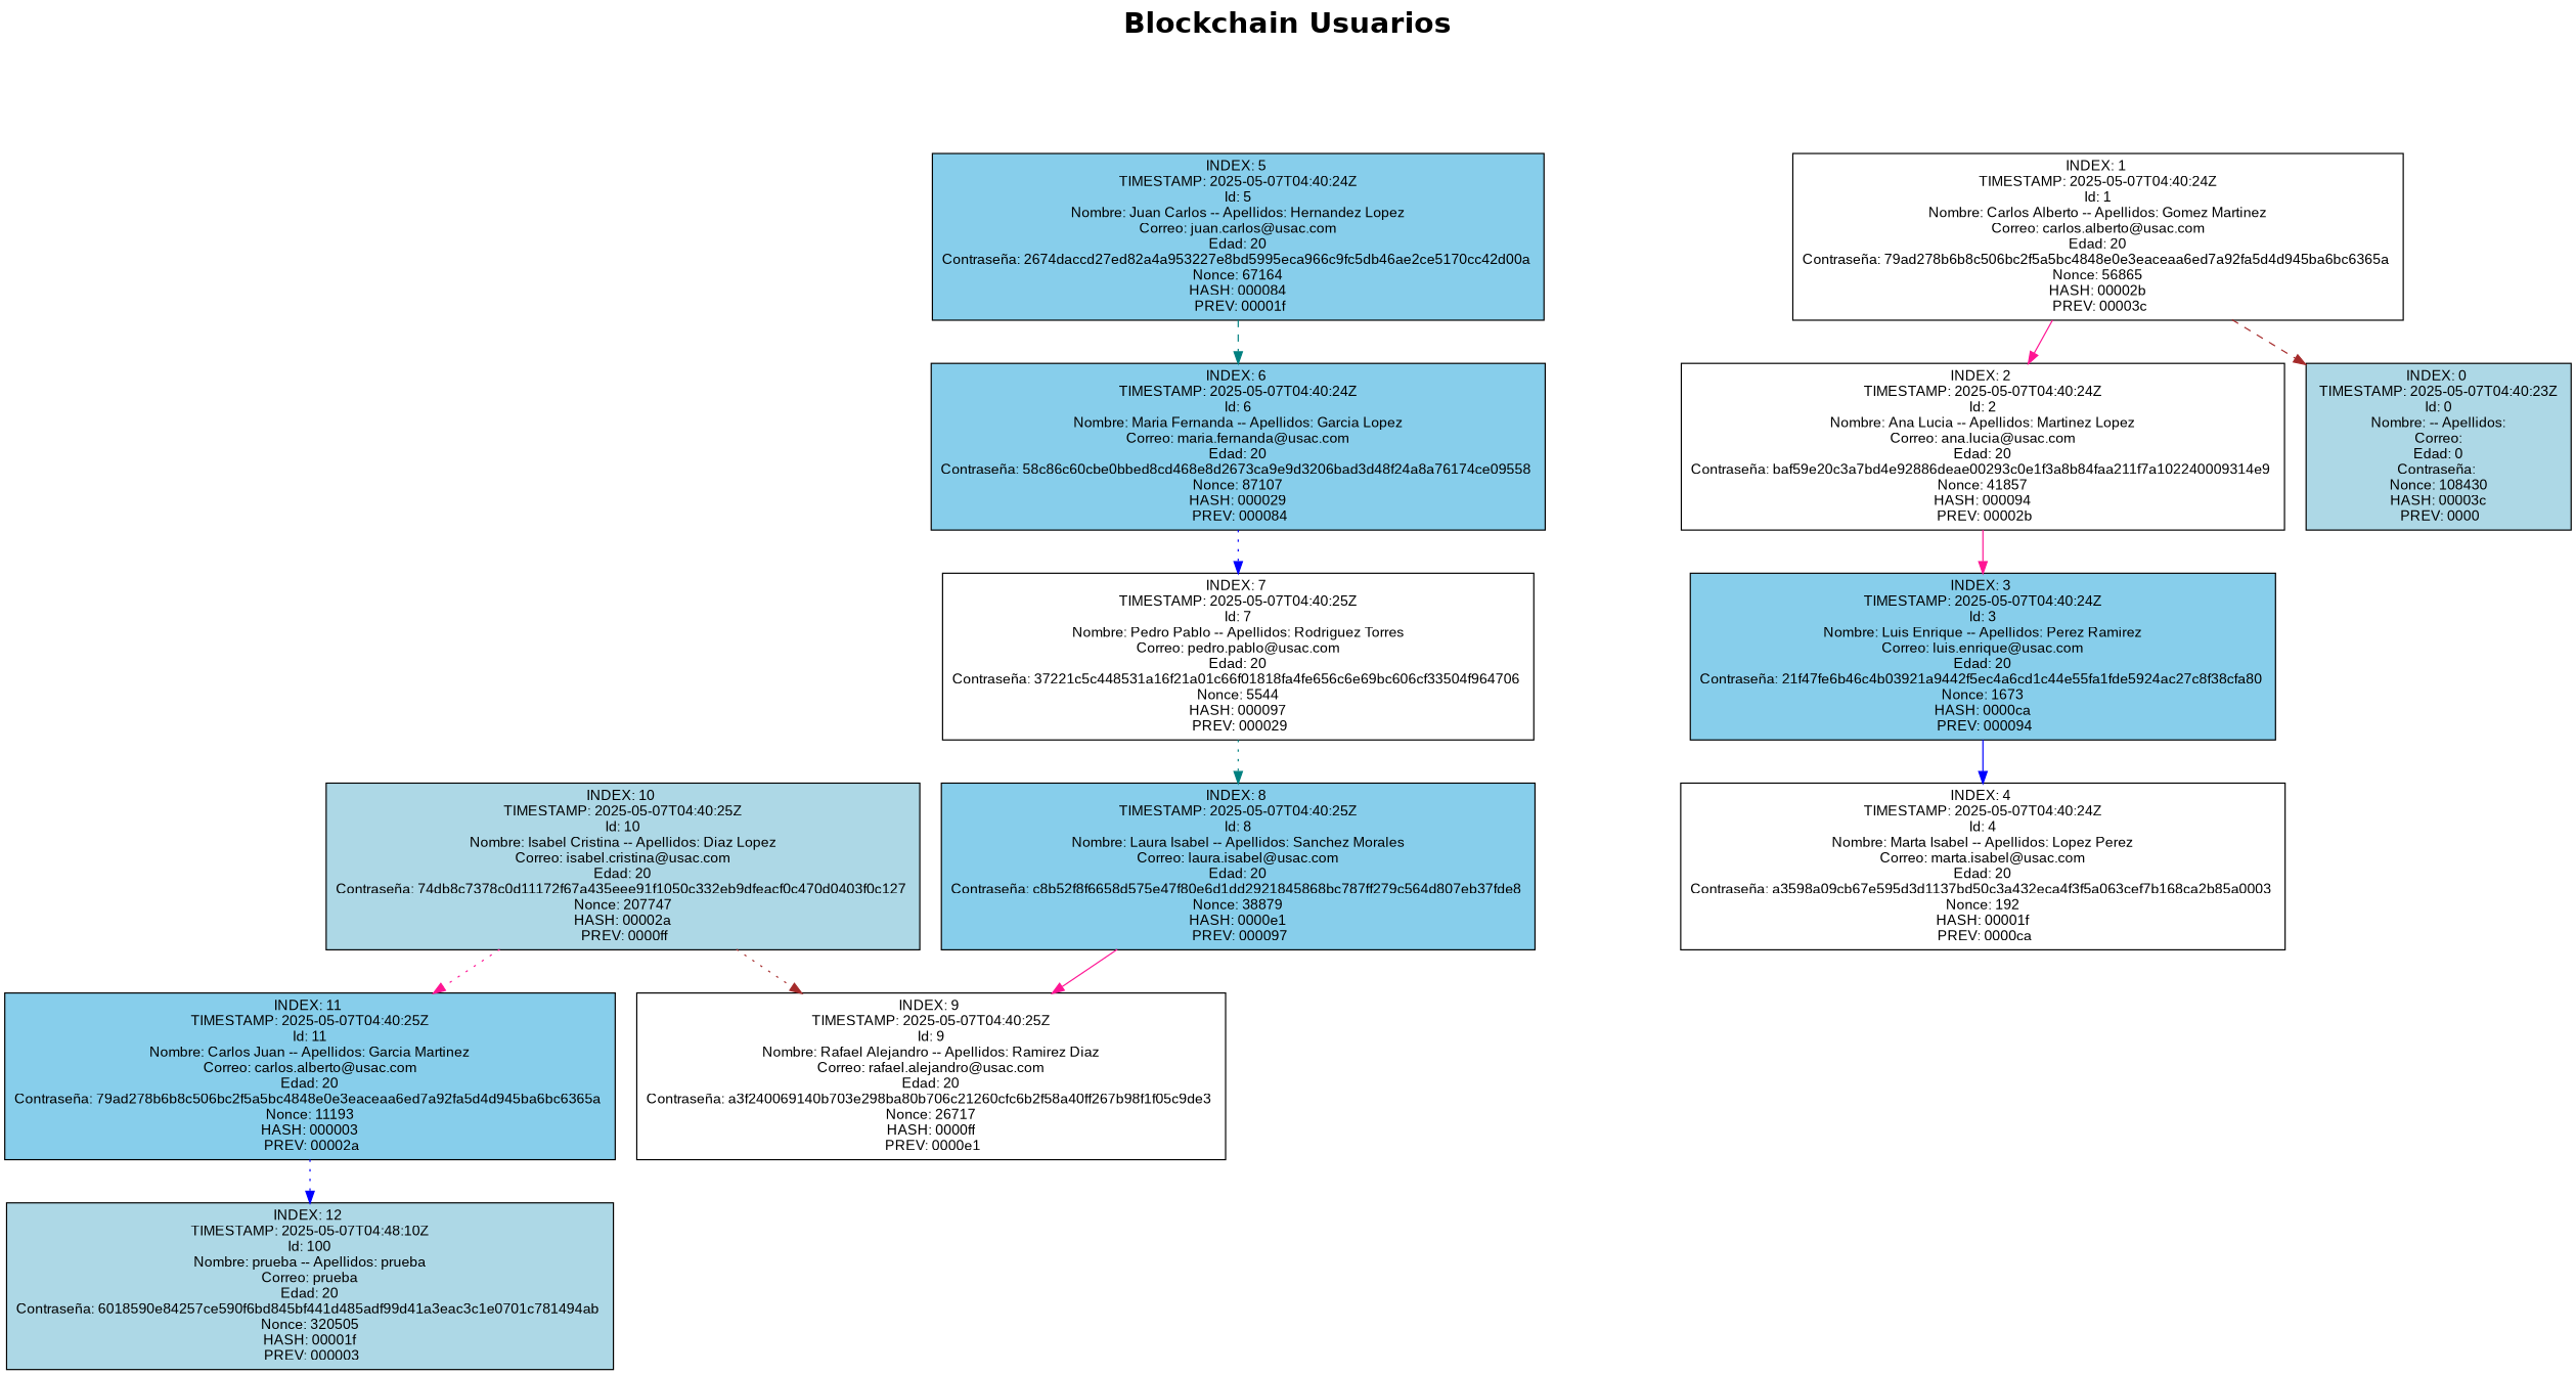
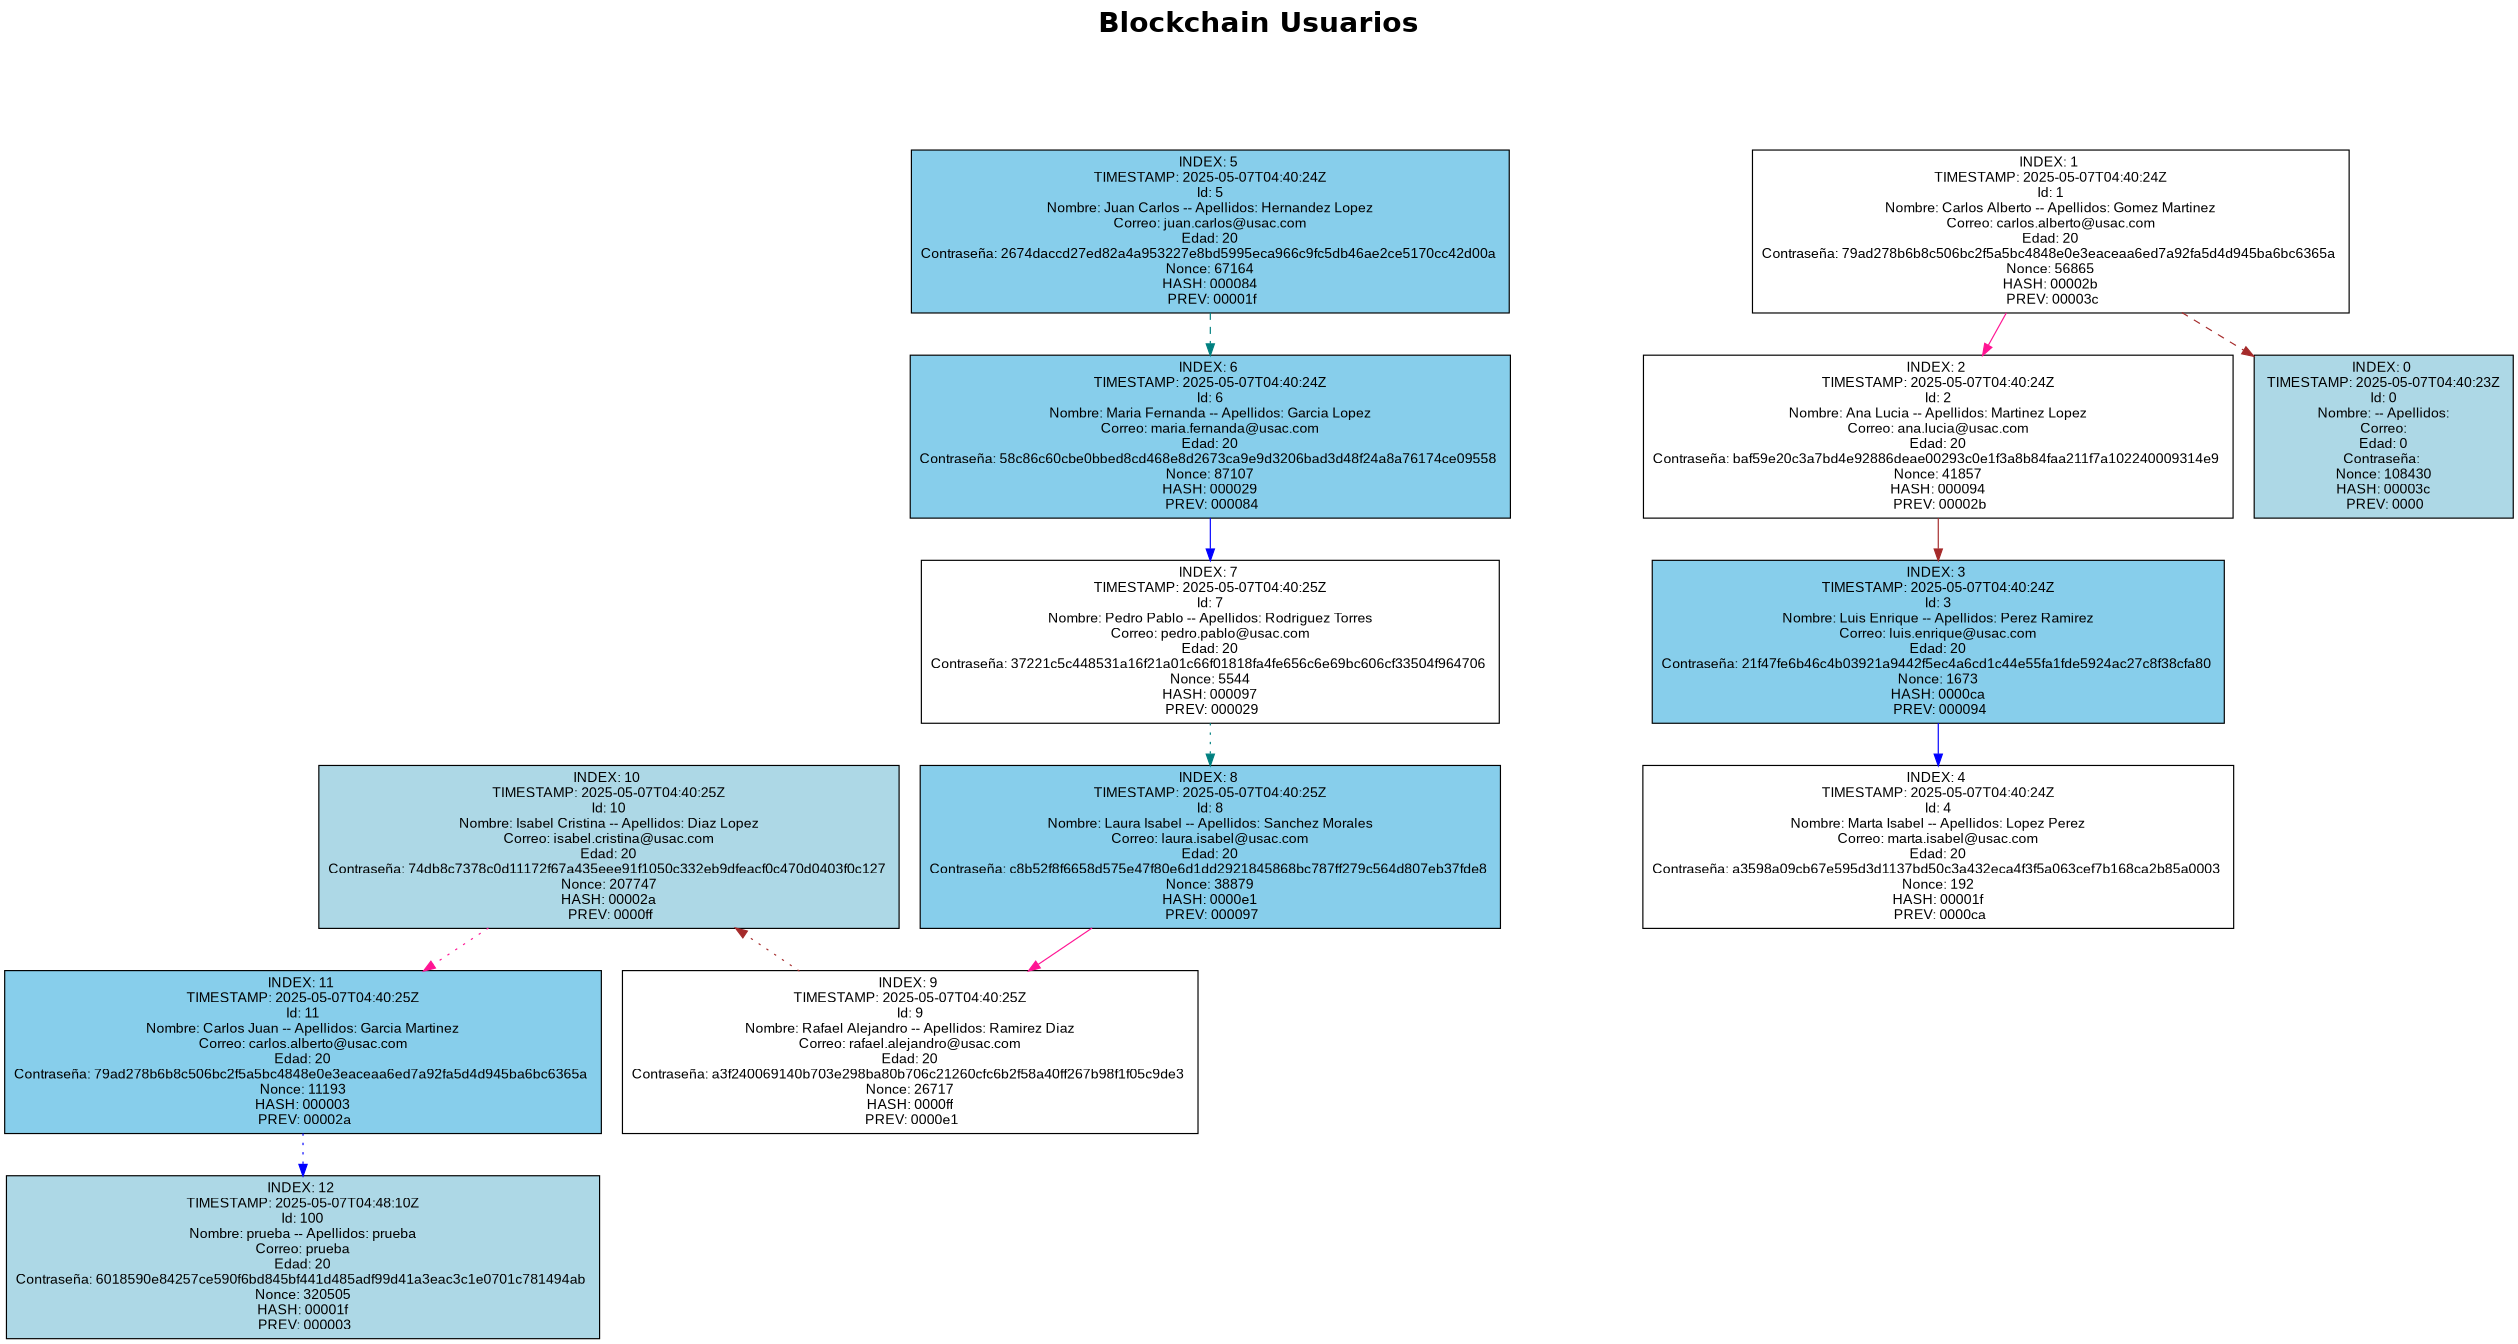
  digraph {
    fontname="Helvetica-Bold"
    fontsize=24
    label="Blockchain Usuarios\n\n"
    labelloc=t
    node [fillcolor=skyblue fontname=Arial fontsize=12 shape=record style=filled]
    edge [color=deeppink style=dotted]
    n1 [fillcolor=lightblue label="{ INDEX: 12 \n TIMESTAMP: 2025-05-07T04:48:10Z \n Id: 100 \n Nombre: prueba -- Apellidos: prueba \n Correo: prueba \n Edad: 20 \nContraseña: 6018590e84257ce590f6bd845bf441d485adf99d41a3eac3c1e0701c781494ab \n Nonce: 320505 \n HASH: 00001f \n PREV: 000003 }"]
    n2 [label="{ INDEX: 11 \n TIMESTAMP: 2025-05-07T04:40:25Z \n Id: 11 \n Nombre: Carlos Juan -- Apellidos: Garcia Martinez \n Correo: carlos.alberto@usac.com \n Edad: 20 \nContraseña: 79ad278b6b8c506bc2f5a5bc4848e0e3eaceaa6ed7a92fa5d4d945ba6bc6365a \n Nonce: 11193 \n HASH: 000003 \n PREV: 00002a }"]
    n3 [fillcolor=lightblue label="{ INDEX: 10 \n TIMESTAMP: 2025-05-07T04:40:25Z \n Id: 10 \n Nombre: Isabel Cristina -- Apellidos: Diaz Lopez \n Correo: isabel.cristina@usac.com \n Edad: 20 \nContraseña: 74db8c7378c0d11172f67a435eee91f1050c332eb9dfeacf0c470d0403f0c127 \n Nonce: 207747 \n HASH: 00002a \n PREV: 0000ff }"]
    n4 [fillcolor=white label="{ INDEX: 9 \n TIMESTAMP: 2025-05-07T04:40:25Z \n Id: 9 \n Nombre: Rafael Alejandro -- Apellidos: Ramirez Diaz \n Correo: rafael.alejandro@usac.com \n Edad: 20 \nContraseña: a3f240069140b703e298ba80b706c21260cfc6b2f58a40ff267b98f1f05c9de3 \n Nonce: 26717 \n HASH: 0000ff \n PREV: 0000e1 }"]
    n5 [label="{ INDEX: 8 \n TIMESTAMP: 2025-05-07T04:40:25Z \n Id: 8 \n Nombre: Laura Isabel -- Apellidos: Sanchez Morales \n Correo: laura.isabel@usac.com \n Edad: 20 \nContraseña: c8b52f8f6658d575e47f80e6d1dd2921845868bc787ff279c564d807eb37fde8 \n Nonce: 38879 \n HASH: 0000e1 \n PREV: 000097 }"]
    n6 [fillcolor=white label="{ INDEX: 7 \n TIMESTAMP: 2025-05-07T04:40:25Z \n Id: 7 \n Nombre: Pedro Pablo -- Apellidos: Rodriguez Torres \n Correo: pedro.pablo@usac.com \n Edad: 20 \nContraseña: 37221c5c448531a16f21a01c66f01818fa4fe656c6e69bc606cf33504f964706 \n Nonce: 5544 \n HASH: 000097 \n PREV: 000029 }"]
    n7 [label="{ INDEX: 6 \n TIMESTAMP: 2025-05-07T04:40:24Z \n Id: 6 \n Nombre: Maria Fernanda -- Apellidos: Garcia Lopez \n Correo: maria.fernanda@usac.com \n Edad: 20 \nContraseña: 58c86c60cbe0bbed8cd468e8d2673ca9e9d3206bad3d48f24a8a76174ce09558 \n Nonce: 87107 \n HASH: 000029 \n PREV: 000084 }"]
    n8 [label="{ INDEX: 5 \n TIMESTAMP: 2025-05-07T04:40:24Z \n Id: 5 \n Nombre: Juan Carlos -- Apellidos: Hernandez Lopez \n Correo: juan.carlos@usac.com \n Edad: 20 \nContraseña: 2674daccd27ed82a4a953227e8bd5995eca966c9fc5db46ae2ce5170cc42d00a \n Nonce: 67164 \n HASH: 000084 \n PREV: 00001f }"]
    n9 [fillcolor=white label="{ INDEX: 4 \n TIMESTAMP: 2025-05-07T04:40:24Z \n Id: 4 \n Nombre: Marta Isabel -- Apellidos: Lopez Perez \n Correo: marta.isabel@usac.com \n Edad: 20 \nContraseña: a3598a09cb67e595d3d1137bd50c3a432eca4f3f5a063cef7b168ca2b85a0003 \n Nonce: 192 \n HASH: 00001f \n PREV: 0000ca }"]
    n10 [label="{ INDEX: 3 \n TIMESTAMP: 2025-05-07T04:40:24Z \n Id: 3 \n Nombre: Luis Enrique -- Apellidos: Perez Ramirez \n Correo: luis.enrique@usac.com \n Edad: 20 \nContraseña: 21f47fe6b46c4b03921a9442f5ec4a6cd1c44e55fa1fde5924ac27c8f38cfa80 \n Nonce: 1673 \n HASH: 0000ca \n PREV: 000094 }"]
    n11 [fillcolor=white label="{ INDEX: 2 \n TIMESTAMP: 2025-05-07T04:40:24Z \n Id: 2 \n Nombre: Ana Lucia -- Apellidos: Martinez Lopez \n Correo: ana.lucia@usac.com \n Edad: 20 \nContraseña: baf59e20c3a7bd4e92886deae00293c0e1f3a8b84faa211f7a102240009314e9 \n Nonce: 41857 \n HASH: 000094 \n PREV: 00002b }"]
    n12 [fillcolor=white label="{ INDEX: 1 \n TIMESTAMP: 2025-05-07T04:40:24Z \n Id: 1 \n Nombre: Carlos Alberto -- Apellidos: Gomez Martinez \n Correo: carlos.alberto@usac.com \n Edad: 20 \nContraseña: 79ad278b6b8c506bc2f5a5bc4848e0e3eaceaa6ed7a92fa5d4d945ba6bc6365a \n Nonce: 56865 \n HASH: 00002b \n PREV: 00003c }"]
    n13 [fillcolor=lightblue label="{ INDEX: 0 \n TIMESTAMP: 2025-05-07T04:40:23Z \n Id: 0 \n Nombre:  -- Apellidos:  \n Correo:  \n Edad: 0 \nContraseña:  \n Nonce: 108430 \n HASH: 00003c \n PREV: 0000 }"]
    n2 -> n1 [color=blue]
    n3 -> n2
-   n3 -> n4 [color=brown]
+   n4 -> n3 [color=brown]
    n5 -> n4 [style=solid]
    n6 -> n5 [color=teal]
-   n7 -> n6 [color=blue]
+   n7 -> n6 [color=blue style=solid]
    n8 -> n7 [color=teal style=dashed]
    n10 -> n9 [color=blue style=solid]
-   n11 -> n10 [style=solid]
+   n11 -> n10 [color=brown style=solid]
    n12 -> n11 [style=solid]
    n12 -> n13 [color=brown style=dashed]
  }
